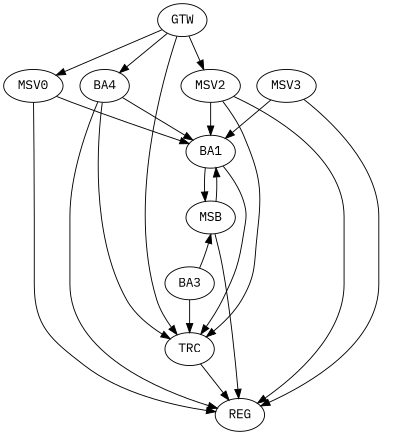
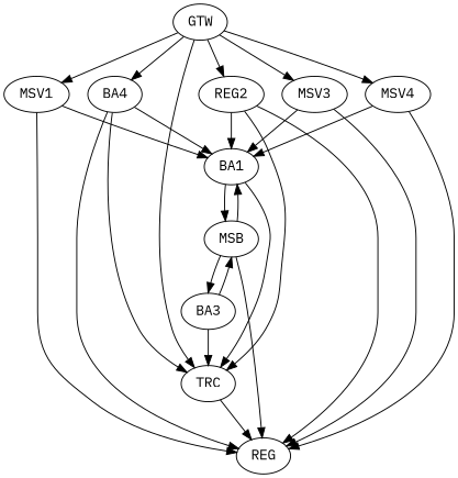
  strict digraph {
    fontname="IBM Plex Mono"
    node [fontname="IBM Plex Mono"]
    edge [fontname="IBM Plex Mono"]
    n1 [label=BA1]
    n2 [label=MSB]
    n3 [label=TRC]
    n4 [label=BA3]
    n5 [label=REG]
    n6 [label=BA4]
    n7 [label=GTW]
-   n8 [label=MSV0]
-   n9 [label=MSV2]
+   n8 [label=MSV1]
+   n9 [label=REG2]
    n10 [label=MSV3]
+   n11 [label=MSV4]
    n1 -> n2
    n1 -> n3
    n2 -> n1
+   n2 -> n4
    n2 -> n5
    n3 -> n5
    n4 -> n2
    n4 -> n3
    n6 -> n1
    n6 -> n3
    n6 -> n5
    n7 -> n3
    n7 -> n6
    n7 -> n8
    n7 -> n9
+   n7 -> n10
+   n7 -> n11
    n8 -> n1
    n8 -> n5
    n9 -> n1
    n9 -> n3
    n9 -> n5
    n10 -> n1
    n10 -> n5
+   n11 -> n1
+   n11 -> n5
  }
